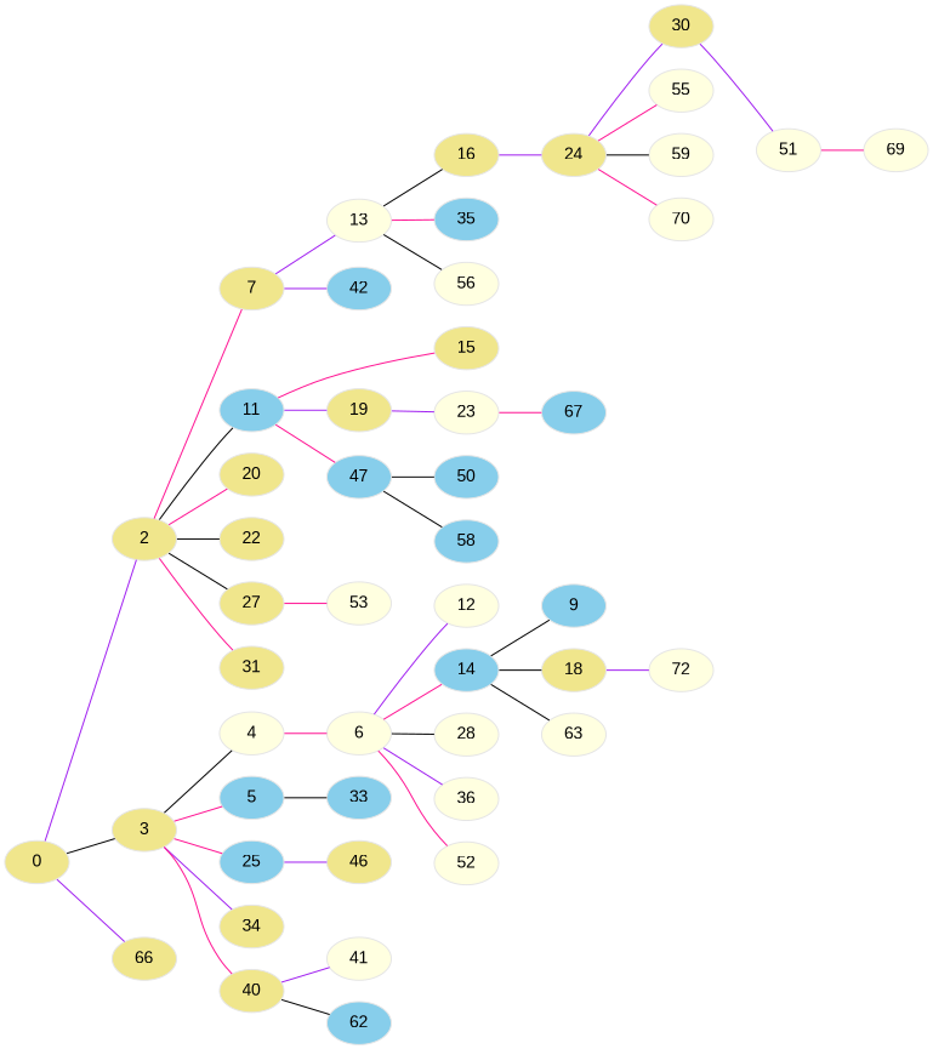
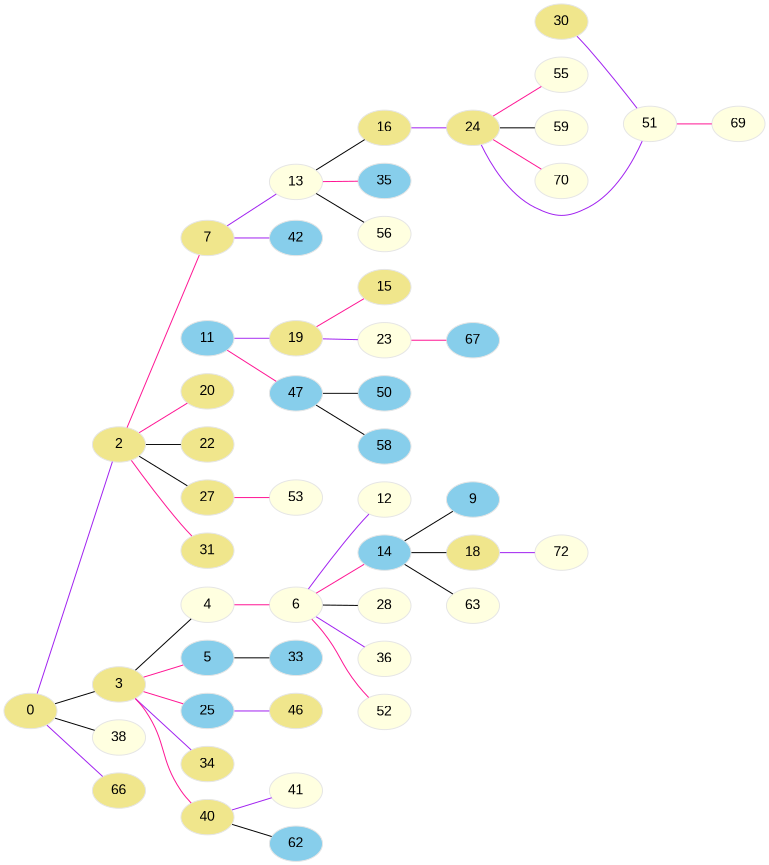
  graph {
    fontname="Liberation Sans"
    rankdir=LR
    node [color=gray90 fillcolor=lightyellow fontname="Liberation Sans" style=filled]
    edge [color=black fontname="Liberation Sans"]
    n1 [fillcolor=khaki label=0 super="+64"]
    2 [fillcolor=khaki super="+8"]
    3 [fillcolor=khaki super="+10"]
+   38 [super="+41"]
    66 [fillcolor=khaki]
    7 [fillcolor=khaki super="+37"]
    11 [fillcolor=skyblue super="+44"]
    20 [fillcolor=khaki super="+32"]
    22 [fillcolor=khaki]
    27 [fillcolor=khaki super="+43"]
    31 [fillcolor=khaki super="+48"]
    4
    5 [fillcolor=skyblue]
    25 [fillcolor=skyblue super="+39"]
    34 [fillcolor=khaki]
    40 [fillcolor=khaki]
    13 [super="+21"]
    42 [fillcolor=skyblue super="+60"]
    15 [fillcolor=khaki]
    19 [fillcolor=khaki]
    47 [fillcolor=skyblue super="+49"]
    53
    6 [super="+17"]
    33 [fillcolor=skyblue]
    46 [fillcolor=khaki]
    n26 [label=41]
    62 [fillcolor=skyblue super="+71"]
    12
    14 [fillcolor=skyblue super="+26"]
    28
    36
    52
    9 [fillcolor=skyblue]
    18 [fillcolor=khaki super="+68"]
    63 [super="+65"]
    16 [fillcolor=khaki]
    35 [fillcolor=skyblue]
    56
    23 [super="+54"]
    50 [fillcolor=skyblue]
    58 [fillcolor=skyblue]
    24 [fillcolor=khaki super="+29"]
    72
    30 [fillcolor=khaki super="+61"]
    55
    59
    70
    67 [fillcolor=skyblue]
    51 [super="+57"]
    69
    n1 -- 2 [color=purple]
    n1 -- 3
+   n1 -- 38
    n1 -- 66 [color=purple]
    2 -- 7 [color=deeppink]
-   2 -- 11
    2 -- 20 [color=deeppink]
    2 -- 22
    2 -- 27
    2 -- 31 [color=deeppink]
    3 -- 4
    3 -- 5 [color=deeppink]
    3 -- 25 [color=deeppink]
    3 -- 34 [color=purple]
    3 -- 40 [color=deeppink]
    7 -- 13 [color=purple]
    7 -- 42 [color=purple]
-   11 -- 15 [color=deeppink]
+   19 -- 15 [color=deeppink]
    11 -- 19 [color=purple]
    11 -- 47 [color=deeppink]
    27 -- 53 [color=deeppink]
    4 -- 6 [color=deeppink]
    5 -- 33
    25 -- 46 [color=purple]
    40 -- n26 [color=purple]
    40 -- 62
    13 -- 16
    13 -- 35 [color=deeppink]
    13 -- 56
    19 -- 23 [color=purple]
    47 -- 50
    47 -- 58
    6 -- 12 [color=purple]
    6 -- 14 [color=deeppink]
    6 -- 28
    6 -- 36 [color=purple]
    6 -- 52 [color=deeppink]
    14 -- 9
    14 -- 18
    14 -- 63
    18 -- 72 [color=purple]
    16 -- 24 [color=purple]
    23 -- 67 [color=deeppink]
-   24 -- 30 [color=purple]
+   24 -- 51 [color=purple]
    24 -- 55 [color=deeppink]
    24 -- 59
    24 -- 70 [color=deeppink]
    30 -- 51 [color=purple]
    51 -- 69 [color=deeppink]
  }
